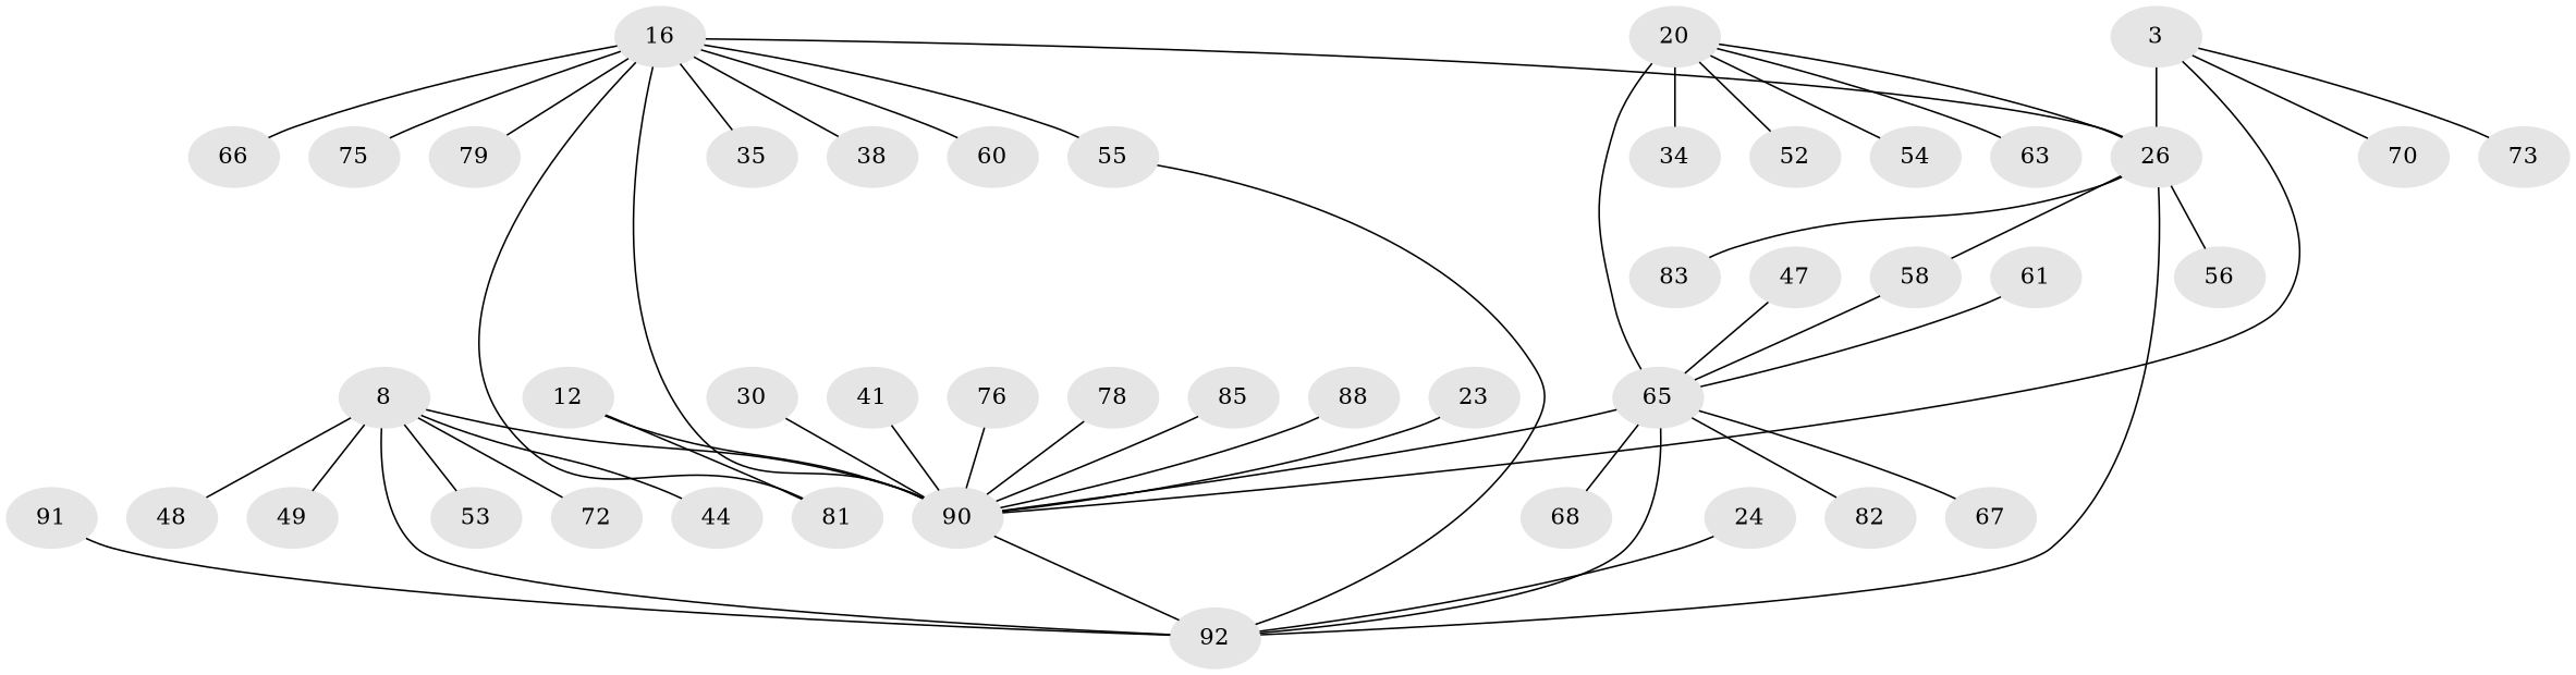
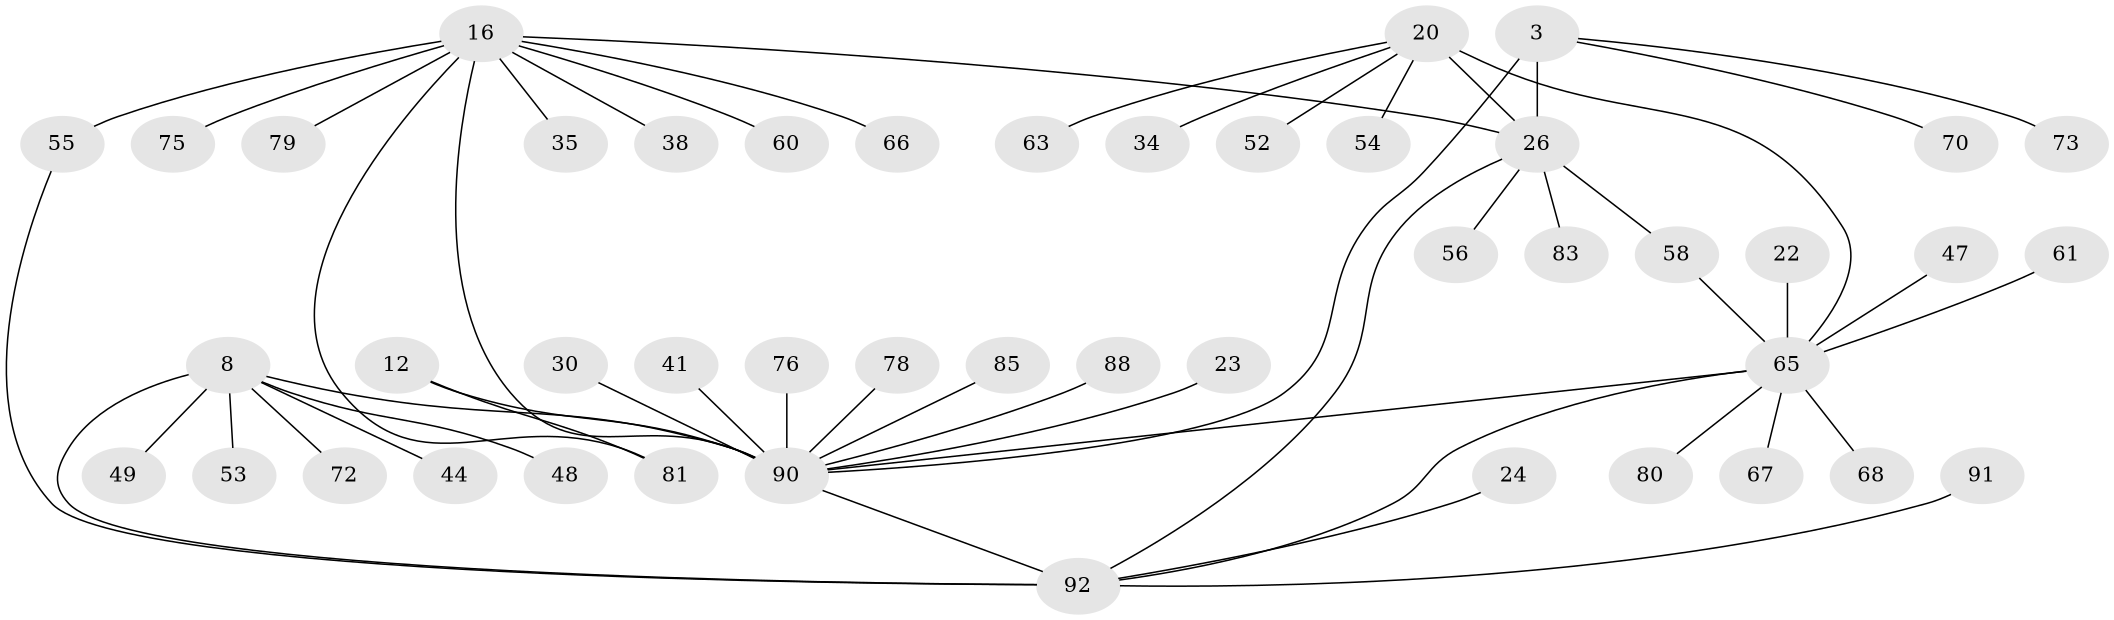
  graph {
    node [color=gray90 style=filled]
    3 [super="+2"]
    26 [super="+4"]
    70
    73
    90 [super="+41+77+69+14"]
    92 [super="+89+7"]
    56
    58 [super="+42"]
    83 [super="+27"]
    8 [super="+6"]
    44
    48
    49 [super="+28"]
    53
    72
    12 [super="+10"]
    81 [super="+64"]
    16 [super="+15"]
    35
    38
    55 [super="+40+43+46"]
    60
    66
    75
    79
    20 [super="+19"]
    34
    52
    54 [super="+25"]
    63
    65 [super="+18"]
    67 [super="+21"]
    68
-   82
+   82 [label=80]
+   22
    23
    24
    30
    47
    61
    n41 [label=41]
    76
    78
    85
    88
    91 [super="+45+84+87"]
    3 -- 26 [weight=4]
    3 -- 70
    3 -- 73
    3 -- 90
    26 -- 92 [weight=2]
    26 -- 56
    26 -- 58
    26 -- 83
    90 -- 92
    58 -- 65
    8 -- 90 [weight=2]
    8 -- 92 [weight=4]
    8 -- 44
    8 -- 48
    8 -- 49
    8 -- 53
    8 -- 72
    12 -- 90 [weight=4]
    12 -- 81
    16 -- 26
    16 -- 90 [weight=5]
    16 -- 81
    16 -- 35
    16 -- 38
    16 -- 55 [weight=2]
    16 -- 60
    16 -- 66
    16 -- 75
    16 -- 79
    55 -- 92
    20 -- 26
    20 -- 34
    20 -- 52
    20 -- 54
    20 -- 63
    20 -- 65 [weight=4]
    65 -- 90 [weight=2]
    65 -- 92 [weight=2]
    65 -- 67
    65 -- 68
    65 -- 82
+   22 -- 65
    23 -- 90
    24 -- 92
    30 -- 90
    47 -- 65
    61 -- 65
    n41 -- 90
    76 -- 90
    78 -- 90
    85 -- 90
    88 -- 90
    91 -- 92
  }
